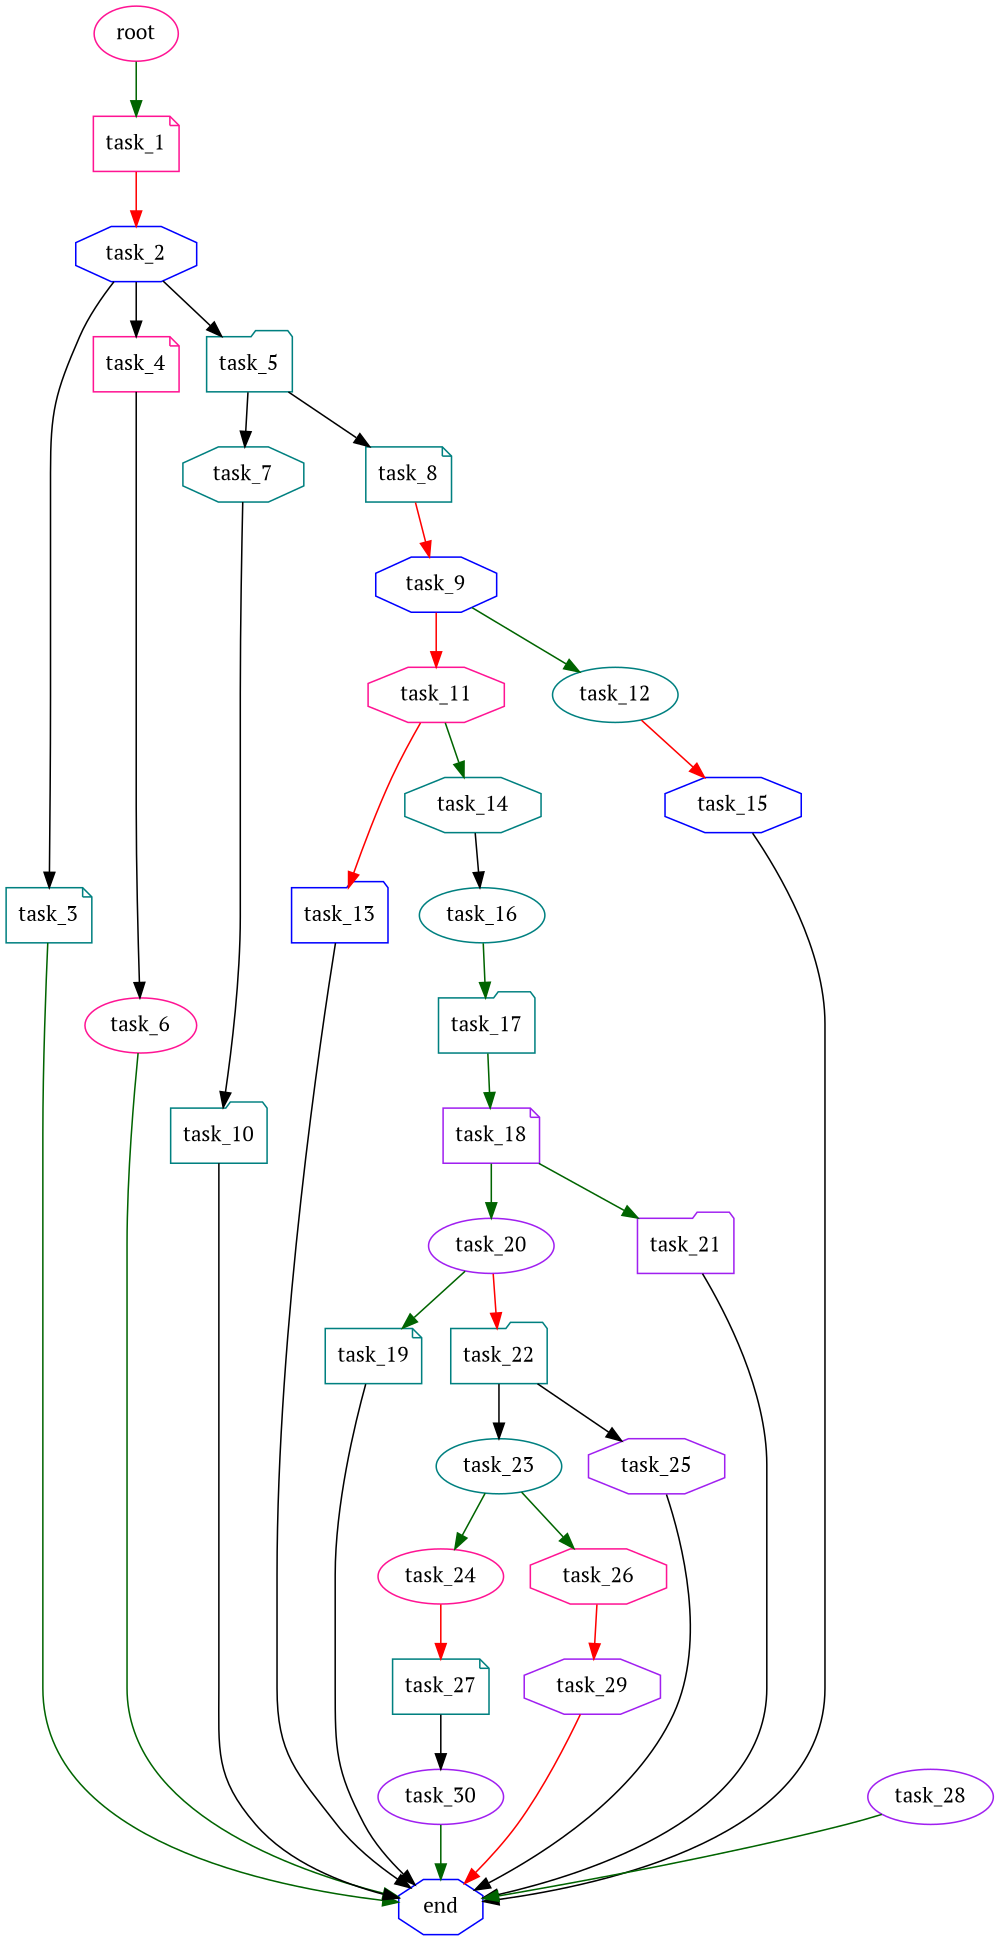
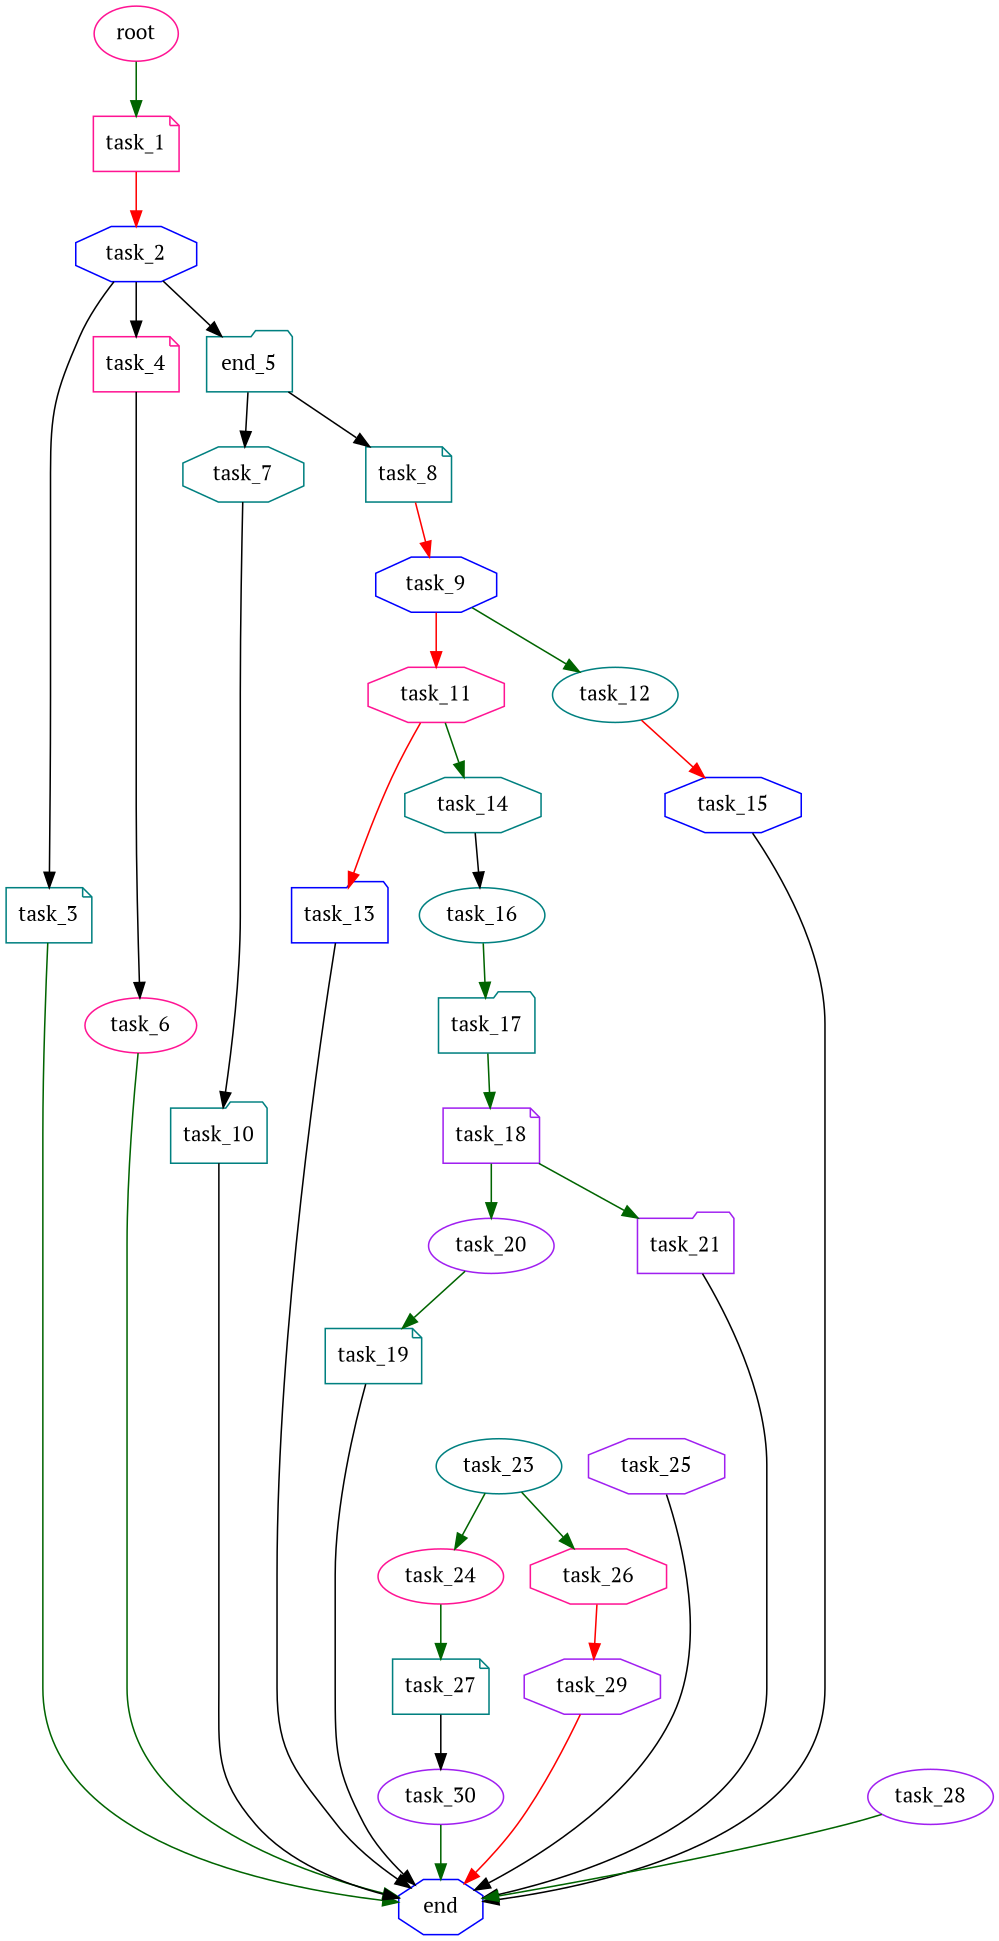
  digraph {
    fontname="PT Serif"
    node [color=teal fontname="PT Serif" shape=octagon]
    edge [color=black fontname="PT Serif"]
    root [color=deeppink shape=ellipse]
    task_1 [color=deeppink shape=note]
    task_2 [color=blue]
    task_3 [shape=note]
    task_4 [color=deeppink shape=note]
-   task_5 [shape=folder]
+   task_5 [shape=folder label=end_5]
    end [color=blue]
    task_6 [color=deeppink shape=ellipse]
    task_7
    task_8 [shape=note]
    task_10 [shape=folder]
    task_9 [color=blue]
    task_11 [color=deeppink]
    task_12 [shape=ellipse]
    task_13 [color=blue shape=folder]
    task_14
    task_15 [color=blue]
    task_16 [shape=ellipse]
    task_17 [shape=folder]
    task_18 [color=purple shape=note]
    task_20 [color=purple shape=ellipse]
    task_21 [color=purple shape=folder]
    task_19 [shape=note]
-   task_22 [shape=folder]
    task_23 [shape=ellipse]
    task_25 [color=purple]
    task_24 [color=deeppink shape=ellipse]
    task_26 [color=deeppink]
    task_27 [shape=note]
    task_29 [color=purple]
    task_30 [color=purple shape=ellipse]
    task_28 [color=purple shape=ellipse]
    root -> task_1 [color=darkgreen]
    task_1 -> task_2 [color=red]
    task_2 -> task_3
    task_2 -> task_4
    task_2 -> task_5
    task_3 -> end [color=darkgreen]
    task_4 -> task_6
    task_5 -> task_7
    task_5 -> task_8
    task_6 -> end [color=darkgreen]
    task_7 -> task_10
    task_8 -> task_9 [color=red]
    task_10 -> end
    task_9 -> task_11 [color=red]
    task_9 -> task_12 [color=darkgreen]
    task_11 -> task_13 [color=red]
    task_11 -> task_14 [color=darkgreen]
    task_12 -> task_15 [color=red]
    task_13 -> end
    task_14 -> task_16
    task_15 -> end
    task_16 -> task_17 [color=darkgreen]
    task_17 -> task_18 [color=darkgreen]
    task_18 -> task_20 [color=darkgreen]
    task_18 -> task_21 [color=darkgreen]
    task_20 -> task_19 [color=darkgreen]
-   task_20 -> task_22 [color=red]
    task_21 -> end
    task_19 -> end
-   task_22 -> task_23
-   task_22 -> task_25
    task_23 -> task_24 [color=darkgreen]
    task_23 -> task_26 [color=darkgreen]
    task_25 -> end
-   task_24 -> task_27 [color=red]
+   task_24 -> task_27 [color=darkgreen]
    task_26 -> task_29 [color=red]
    task_27 -> task_30
    task_29 -> end [color=red]
    task_30 -> end [color=darkgreen]
    task_28 -> end [color=darkgreen]
  }
